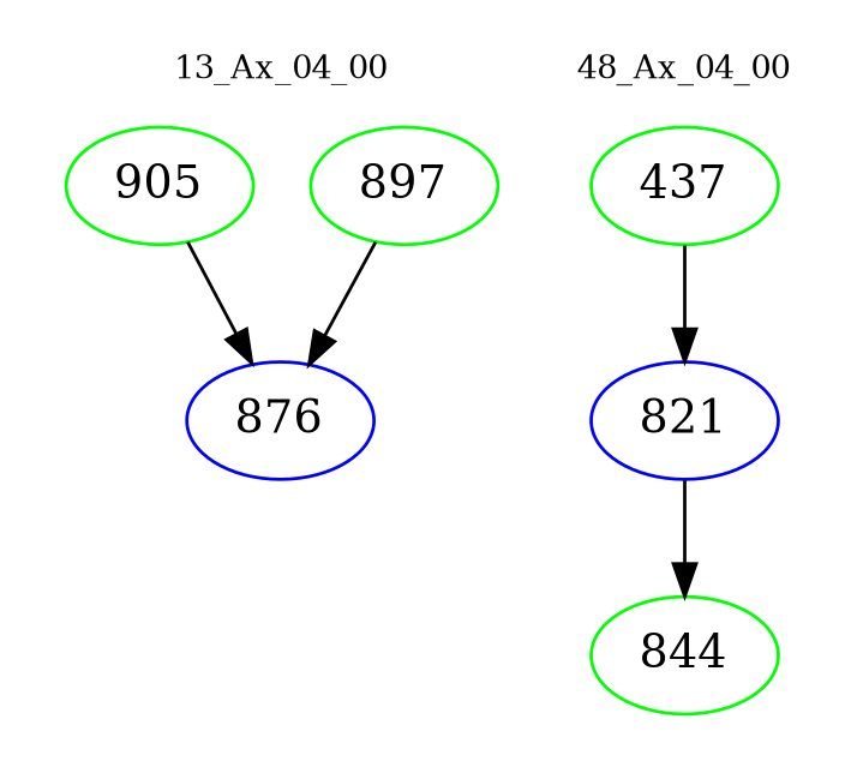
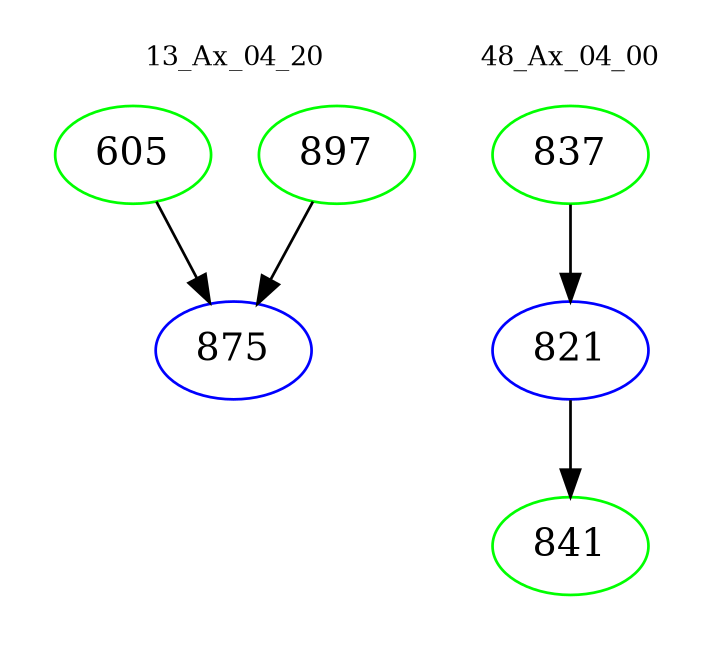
  digraph {
    node [color=green]
    edge [color=black]
    n1 [label=897]
-   n2 [color=blue label=876]
-   n3 [label=905]
-   n4 [label=437]
+   n2 [color=blue label=875]
+   n3 [label=605]
+   n4 [label=837]
    n5 [color=blue label=821]
-   n6 [label=844]
+   n6 [label=841]
    subgraph cluster_1 {
      color=white
      fontsize=10
-     label="13_Ax_04_00"
+     label="13_Ax_04_20"
      n1
      n2
      n3
    }
    subgraph cluster_2 {
      color=white
      fontsize=10
      label="48_Ax_04_00"
      n4
      n5
      n6
    }
    n1 -> n2
    n3 -> n2
    n4 -> n5
    n5 -> n6
  }
